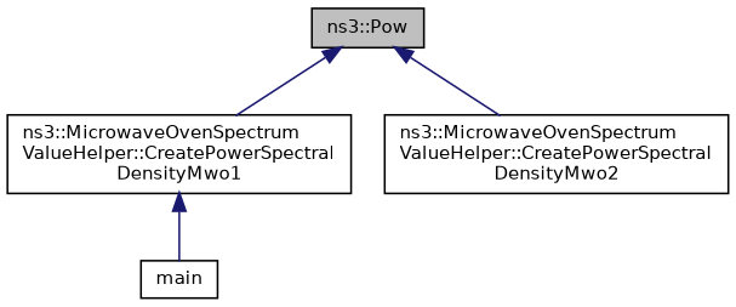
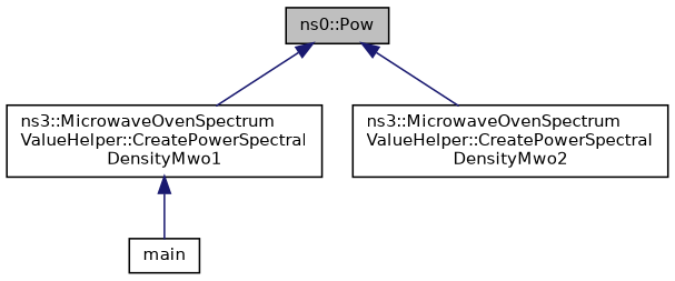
  digraph {
    rankdir=TB
    node [color=black fillcolor=white fontname=Helvetica fontsize=10 shape=record style=filled]
    edge [color=midnightblue dir=back fontname=Helvetica fontsize=10 labelfontname=Helvetica labelfontsize=10 style=solid]
-   n1 [fillcolor=grey75 fontcolor=black height=0.2 label="ns3::Pow" width=0.4]
+   n1 [fillcolor=grey75 fontcolor=black height=0.2 label="ns0::Pow" width=0.4]
    n2 [height=0.2 label="ns3::MicrowaveOvenSpectrum\lValueHelper::CreatePowerSpectral\lDensityMwo1" width=0.4]
    n3 [height=0.2 label="ns3::MicrowaveOvenSpectrum\lValueHelper::CreatePowerSpectral\lDensityMwo2" width=0.4]
    n4 [height=0.2 label=main width=0.4]
    n1 -> n2
    n1 -> n3
    n2 -> n4
  }
